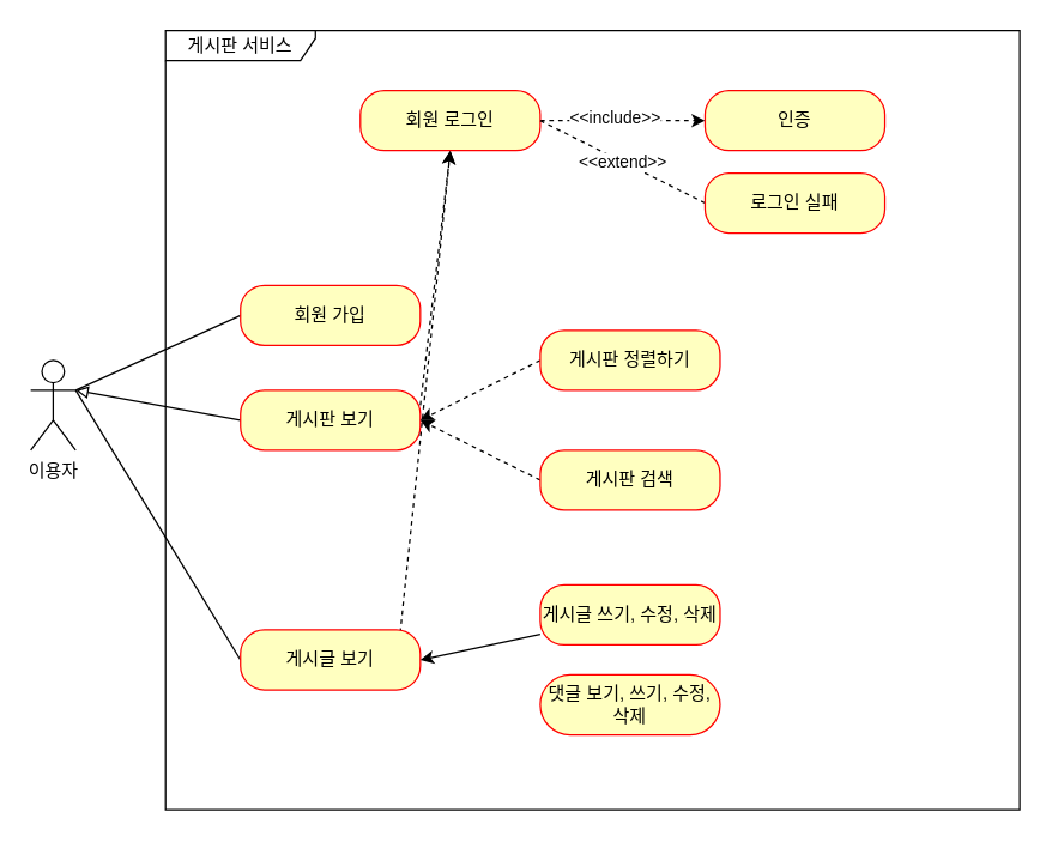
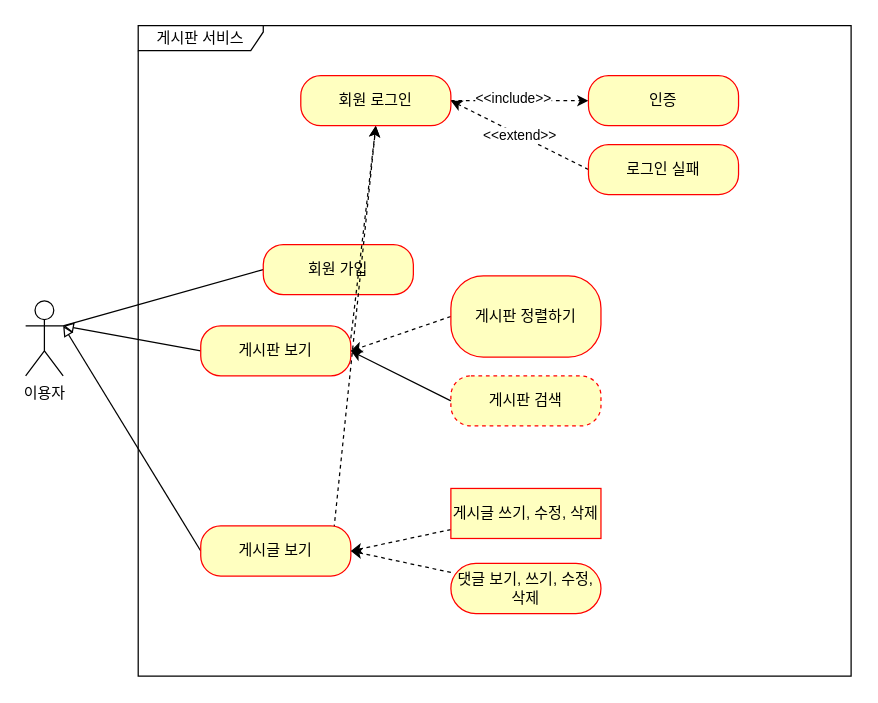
  <mxCell id="0" />
  <mxCell id="1" parent="0" />
  <mxCell id="2" value="이용자" style="shape=umlActor;verticalLabelPosition=bottom;verticalAlign=top;html=1;" vertex="1" parent="1"><mxGeometry x="20" y="240" width="30" height="60" as="geometry" /></mxCell>
  <mxCell id="3" value="게시판 서비스" style="shape=umlFrame;whiteSpace=wrap;html=1;pointerEvents=0;width=100;height=20;" vertex="1" parent="1"><mxGeometry x="110" y="20" width="570" height="520" as="geometry" /></mxCell>
  <mxCell id="4" style="rounded=0;orthogonalLoop=1;jettySize=auto;html=1;entryX=1;entryY=0.333;entryDx=0;entryDy=0;entryPerimeter=0;endArrow=none;endFill=0;exitX=0;exitY=0.5;exitDx=0;exitDy=0;" edge="1" parent="1" source="5" target="2"><mxGeometry relative="1" as="geometry" /></mxCell>
- <mxCell id="5" value="회원 가입" style="rounded=1;whiteSpace=wrap;html=1;arcSize=40;fontColor=#000000;fillColor=#ffffc0;strokeColor=#ff0000;" vertex="1" parent="1"><mxGeometry x="160" y="190" width="120" height="40" as="geometry" /></mxCell>
+ <mxCell id="5" value="회원 가입" style="rounded=1;whiteSpace=wrap;html=1;arcSize=40;fontColor=#000000;fillColor=#ffffc0;strokeColor=#ff0000;" vertex="1" parent="1"><mxGeometry x="210" y="195" width="120" height="40" as="geometry" /></mxCell>
  <mxCell id="6" style="rounded=0;orthogonalLoop=1;jettySize=auto;html=1;entryX=1;entryY=0.333;entryDx=0;entryDy=0;entryPerimeter=0;endArrow=block;endFill=0;exitX=0;exitY=0.5;exitDx=0;exitDy=0;" edge="1" parent="1" source="8" target="2"><mxGeometry relative="1" as="geometry" /></mxCell>
  <mxCell id="7" style="rounded=0;orthogonalLoop=1;jettySize=auto;html=1;entryX=0.5;entryY=1;entryDx=0;entryDy=0;dashed=1;endArrow=classic;endFill=1;" edge="1" parent="1" target="14"><mxGeometry relative="1" as="geometry"><mxPoint x="280" y="270" as="sourcePoint" /></mxGeometry></mxCell>
  <mxCell id="8" value="게시판 보기" style="rounded=1;whiteSpace=wrap;html=1;arcSize=40;fontColor=#000000;fillColor=#ffffc0;strokeColor=#ff0000;" vertex="1" parent="1"><mxGeometry x="160" y="260" width="120" height="40" as="geometry" /></mxCell>
- <mxCell id="9" style="rounded=0;orthogonalLoop=1;jettySize=auto;html=1;entryX=1;entryY=0.333;entryDx=0;entryDy=0;entryPerimeter=0;endArrow=none;endFill=0;exitX=0;exitY=0.5;exitDx=0;exitDy=0;" edge="1" parent="1" source="11" target="2"><mxGeometry relative="1" as="geometry" /></mxCell>
+ <mxCell id="9" style="rounded=0;orthogonalLoop=1;jettySize=auto;html=1;entryX=1;entryY=0.333;entryDx=0;entryDy=0;entryPerimeter=0;endArrow=block;endFill=0;exitX=0;exitY=0.5;exitDx=0;exitDy=0;" edge="1" parent="1" source="11" target="2"><mxGeometry relative="1" as="geometry" /></mxCell>
  <mxCell id="10" style="rounded=0;orthogonalLoop=1;jettySize=auto;html=1;entryX=0.5;entryY=1;entryDx=0;entryDy=0;endArrow=classic;endFill=1;dashed=1;exitX=0.888;exitY=0.048;exitDx=0;exitDy=0;exitPerimeter=0;" edge="1" parent="1" source="11" target="14"><mxGeometry relative="1" as="geometry" /></mxCell>
  <mxCell id="11" value="게시글 보기" style="rounded=1;whiteSpace=wrap;html=1;arcSize=40;fontColor=#000000;fillColor=#ffffc0;strokeColor=#ff0000;" vertex="1" parent="1"><mxGeometry x="160" y="420" width="120" height="40" as="geometry" /></mxCell>
  <mxCell id="12" style="edgeStyle=orthogonalEdgeStyle;rounded=0;orthogonalLoop=1;jettySize=auto;html=1;exitX=1;exitY=0.5;exitDx=0;exitDy=0;entryX=0;entryY=0.5;entryDx=0;entryDy=0;dashed=1;" edge="1" parent="1" source="14" target="16"><mxGeometry relative="1" as="geometry" /></mxCell>
  <mxCell id="13" value="&amp;lt;&amp;lt;include&amp;gt;&amp;gt;" style="edgeLabel;html=1;align=center;verticalAlign=middle;resizable=0;points=[];" vertex="1" connectable="0" parent="12"><mxGeometry x="-0.106" y="3" relative="1" as="geometry"><mxPoint as="offset" /></mxGeometry></mxCell>
  <mxCell id="14" value="회원 로그인" style="rounded=1;whiteSpace=wrap;html=1;arcSize=40;fontColor=#000000;fillColor=#ffffc0;strokeColor=#ff0000;" vertex="1" parent="1"><mxGeometry x="240" y="60" width="120" height="40" as="geometry" /></mxCell>
  <mxCell id="15" style="rounded=0;orthogonalLoop=1;jettySize=auto;html=1;entryX=0;entryY=0.5;entryDx=0;entryDy=0;endArrow=classic;endFill=1;dashed=1;" edge="1" parent="1" source="16" target="16"><mxGeometry relative="1" as="geometry" /></mxCell>
  <mxCell id="16" value="인증" style="rounded=1;whiteSpace=wrap;html=1;arcSize=40;fontColor=#000000;fillColor=#ffffc0;strokeColor=#ff0000;" vertex="1" parent="1"><mxGeometry x="470" y="60" width="120" height="40" as="geometry" /></mxCell>
- <mxCell id="17" value="&amp;lt;&amp;lt;extend&amp;gt;&amp;gt;" style="rounded=0;orthogonalLoop=1;jettySize=auto;html=1;endArrow=none;endFill=1;exitX=0;exitY=0.5;exitDx=0;exitDy=0;dashed=1;entryX=1;entryY=0.5;entryDx=0;entryDy=0;" edge="1" parent="1" source="18" target="14"><mxGeometry relative="1" as="geometry"><mxPoint x="340" y="80" as="targetPoint" /></mxGeometry></mxCell>
+ <mxCell id="17" value="&amp;lt;&amp;lt;extend&amp;gt;&amp;gt;" style="rounded=0;orthogonalLoop=1;jettySize=auto;html=1;endArrow=classic;endFill=1;exitX=0;exitY=0.5;exitDx=0;exitDy=0;dashed=1;entryX=1;entryY=0.5;entryDx=0;entryDy=0;" edge="1" parent="1" source="18" target="14"><mxGeometry relative="1" as="geometry"><mxPoint x="340" y="80" as="targetPoint" /></mxGeometry></mxCell>
  <mxCell id="18" value="로그인 실패" style="rounded=1;whiteSpace=wrap;html=1;arcSize=40;fontColor=#000000;fillColor=#ffffc0;strokeColor=#ff0000;" vertex="1" parent="1"><mxGeometry x="470" y="115" width="120" height="40" as="geometry" /></mxCell>
  <mxCell id="19" style="rounded=0;orthogonalLoop=1;jettySize=auto;html=1;exitX=0;exitY=0.5;exitDx=0;exitDy=0;entryX=1;entryY=0.5;entryDx=0;entryDy=0;dashed=1;endArrow=classic;endFill=1;" edge="1" parent="1" source="20" target="8"><mxGeometry relative="1" as="geometry" /></mxCell>
- <mxCell id="20" value="게시판 정렬하기" style="rounded=1;whiteSpace=wrap;html=1;arcSize=40;fontColor=#000000;fillColor=#ffffc0;strokeColor=#ff0000;" vertex="1" parent="1"><mxGeometry x="360" y="220" width="120" height="40" as="geometry" /></mxCell>
- <mxCell id="21" style="rounded=0;orthogonalLoop=1;jettySize=auto;html=1;exitX=0;exitY=0.5;exitDx=0;exitDy=0;entryX=1;entryY=0.5;entryDx=0;entryDy=0;dashed=1;endArrow=classic;endFill=1;" edge="1" parent="1" source="22" target="8"><mxGeometry relative="1" as="geometry" /></mxCell>
- <mxCell id="22" value="게시판 검색" style="rounded=1;whiteSpace=wrap;html=1;arcSize=40;fontColor=#000000;fillColor=#ffffc0;strokeColor=#ff0000;" vertex="1" parent="1"><mxGeometry x="360" y="300" width="120" height="40" as="geometry" /></mxCell>
- <mxCell id="23" style="rounded=0;orthogonalLoop=1;jettySize=auto;html=1;entryX=1;entryY=0.5;entryDx=0;entryDy=0;dashed=0;endArrow=classic;endFill=1;" edge="1" parent="1" source="24" target="11"><mxGeometry relative="1" as="geometry" /></mxCell>
- <mxCell id="24" value="게시글 쓰기, 수정, 삭제" style="rounded=1;whiteSpace=wrap;html=1;arcSize=40;fontColor=#000000;fillColor=#ffffc0;strokeColor=#ff0000;" vertex="1" parent="1"><mxGeometry x="360" y="390" width="120" height="40" as="geometry" /></mxCell>
+ <mxCell id="20" value="게시판 정렬하기" style="rounded=1;whiteSpace=wrap;html=1;arcSize=40;fontColor=#000000;fillColor=#ffffc0;strokeColor=#ff0000;" vertex="1" parent="1"><mxGeometry x="360" y="220" width="120" height="65" as="geometry" /></mxCell>
+ <mxCell id="21" style="rounded=0;orthogonalLoop=1;jettySize=auto;html=1;exitX=0;exitY=0.5;exitDx=0;exitDy=0;entryX=1;entryY=0.5;entryDx=0;entryDy=0;dashed=0;endArrow=classic;endFill=1;" edge="1" parent="1" source="22" target="8"><mxGeometry relative="1" as="geometry" /></mxCell>
+ <mxCell id="22" value="게시판 검색" style="rounded=1;whiteSpace=wrap;html=1;arcSize=40;fontColor=#000000;fillColor=#ffffc0;strokeColor=#ff0000;dashed=1;" vertex="1" parent="1"><mxGeometry x="360" y="300" width="120" height="40" as="geometry" /></mxCell>
+ <mxCell id="23" style="rounded=0;orthogonalLoop=1;jettySize=auto;html=1;entryX=1;entryY=0.5;entryDx=0;entryDy=0;dashed=1;endArrow=classic;endFill=1;" edge="1" parent="1" source="24" target="11"><mxGeometry relative="1" as="geometry" /></mxCell>
+ <mxCell id="24" value="게시글 쓰기, 수정, 삭제" style="whiteSpace=wrap;html=1;arcSize=40;fontColor=#000000;fillColor=#ffffc0;strokeColor=#ff0000;rounded=0;" vertex="1" parent="1"><mxGeometry x="360" y="390" width="120" height="40" as="geometry" /></mxCell>
+ <mxCell id="25" style="rounded=0;orthogonalLoop=1;jettySize=auto;html=1;entryX=1;entryY=0.5;entryDx=0;entryDy=0;dashed=1;endArrow=classic;endFill=1;" edge="1" parent="1" source="26" target="11"><mxGeometry relative="1" as="geometry" /></mxCell>
  <mxCell id="26" value="댓글 보기, 쓰기, 수정, &lt;br&gt;삭제" style="rounded=1;whiteSpace=wrap;html=1;arcSize=50;fontColor=#000000;fillColor=#ffffc0;strokeColor=#ff0000;" vertex="1" parent="1"><mxGeometry x="360" y="450" width="120" height="40" as="geometry" /></mxCell>
